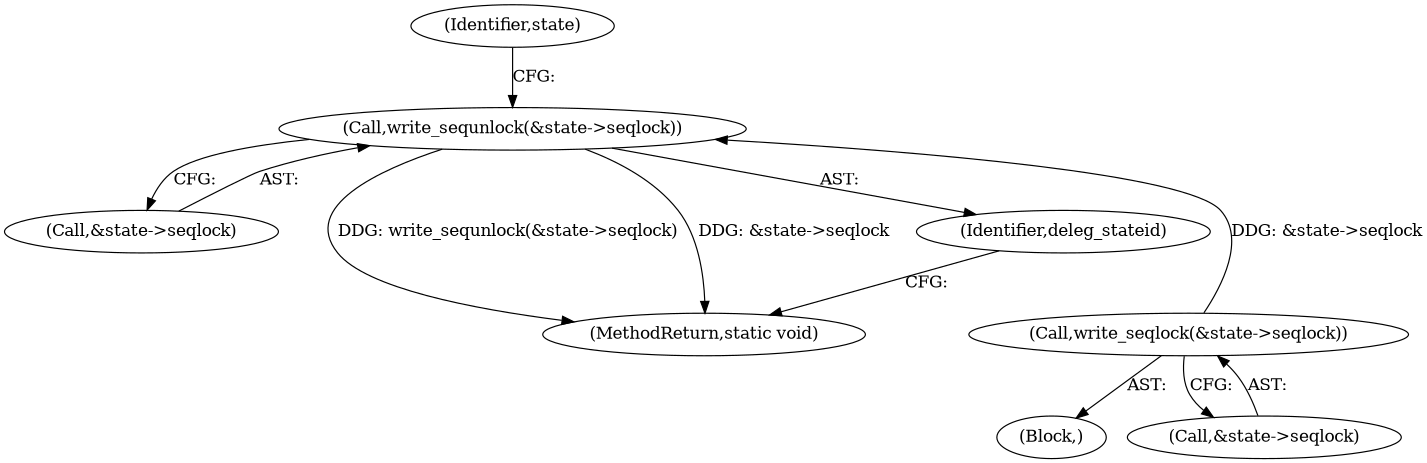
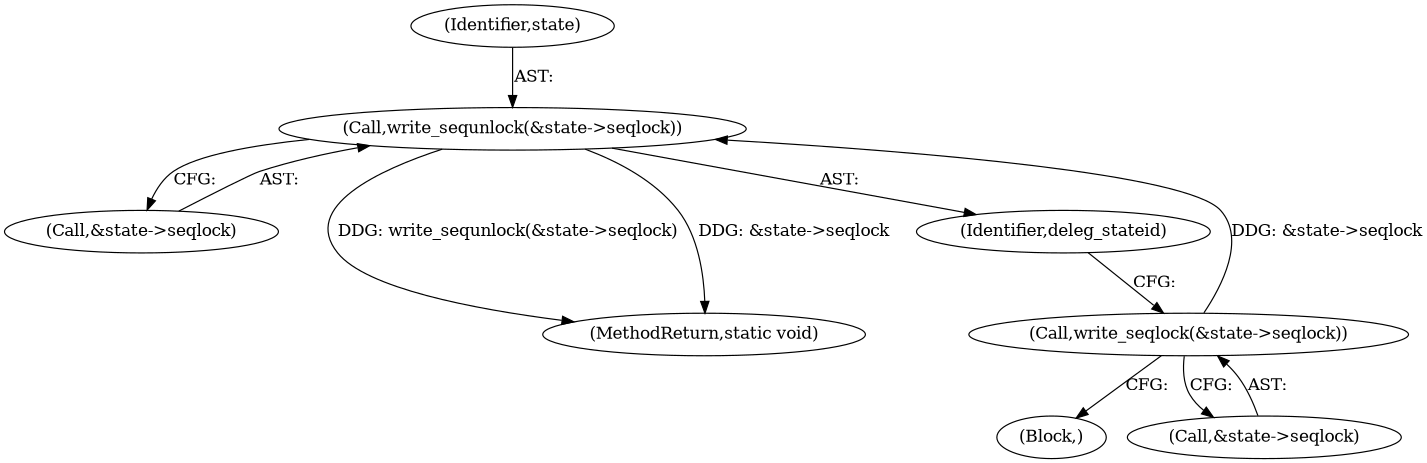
  digraph {
    n1 [label="(Call,write_sequnlock(&state->seqlock))"]
    n2 [label="(Call,&state->seqlock)"]
    n3 [label="(MethodReturn,static void)"]
    n4 [label="(Identifier,deleg_stateid)"]
    n5 [label="(Block,)"]
    n6 [label="(Call,write_seqlock(&state->seqlock))"]
    n7 [label="(Call,&state->seqlock)"]
    n8 [label="(Identifier,state)"]
    n1 -> n2 [label="CFG: "]
    n1 -> n3 [label="DDG: write_sequnlock(&state->seqlock)"]
    n1 -> n3 [label="DDG: &state->seqlock"]
    n1 -> n4 [label="AST: "]
    n2 -> n1 [label="AST: "]
-   n4 -> n3 [label="CFG: "]
+   n4 -> n6 [label="CFG: "]
    n6 -> n1 [label="DDG: &state->seqlock"]
-   n6 -> n5 [label="AST: "]
+   n6 -> n5 [label="CFG: "]
    n6 -> n7 [label="CFG: "]
    n7 -> n6 [label="AST: "]
-   n8 -> n1 [label="CFG: "]
+   n8 -> n1 [label="AST: "]
  }
